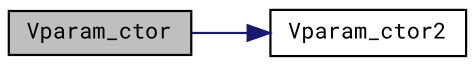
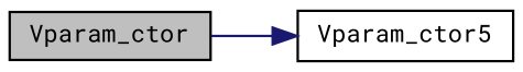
  digraph {
    rankdir=LR
    fontname="Roboto Mono"
    node [color=black fontname="Roboto Mono" fontsize=10 shape=record style=filled]
    n1 [fillcolor=grey75 fontcolor=black height=0.2 label=Vparam_ctor width=0.4]
-   n2 [fillcolor=white height=0.2 label=Vparam_ctor2 width=0.4]
+   n2 [fillcolor=white height=0.2 label=Vparam_ctor5 width=0.4]
    n1 -> n2 [color=midnightblue fontname="Roboto Mono" fontsize=10 labelfontname=FreeSans labelfontsize=10 style=solid]
  }
